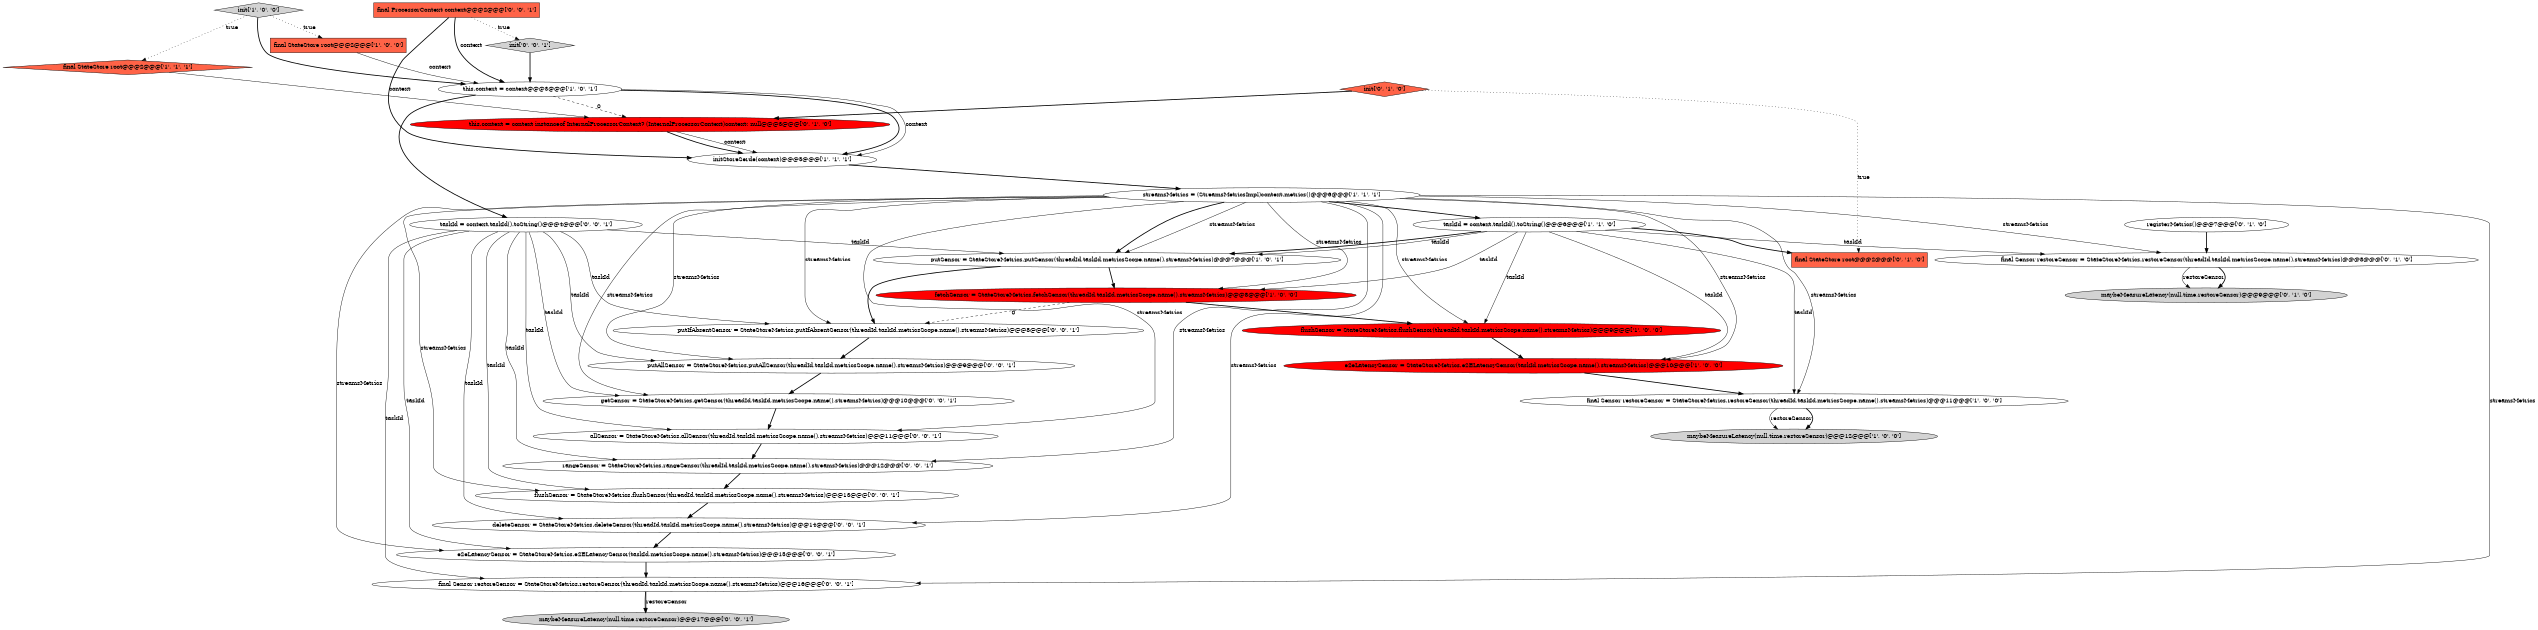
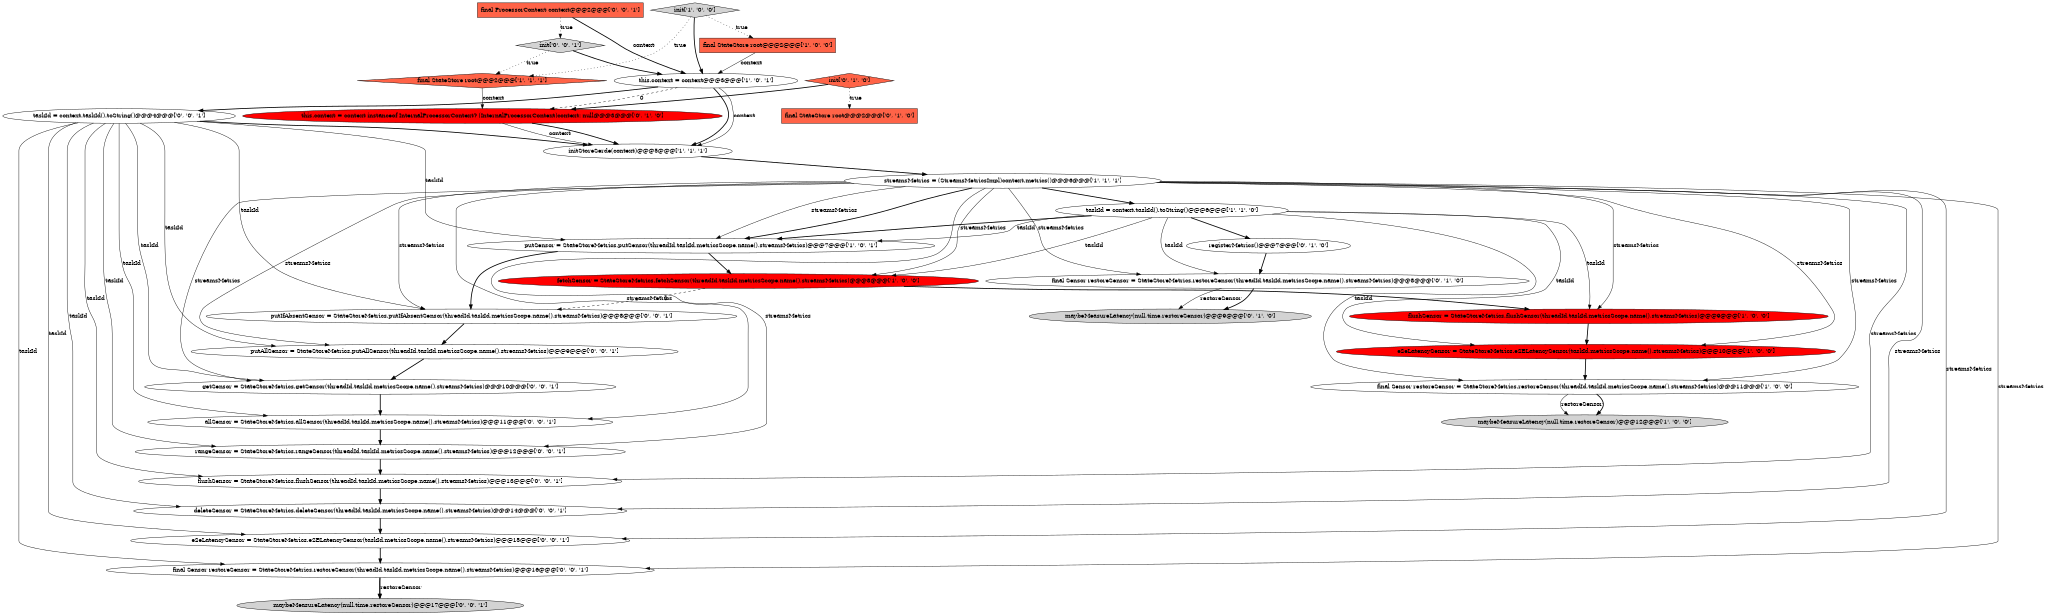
  digraph {
    node [fillcolor=white shape=ellipse style=filled]
    edge [style=solid]
    n1 [fillcolor=lightgray label="init['1', '0', '0']" shape=diamond]
    n2 [label="this.context = context@@@3@@@['1', '0', '1']"]
    n3 [fillcolor=tomato label="final StateStore root@@@2@@@['1', '1', '1']" shape=diamond]
    n4 [fillcolor=tomato label="final StateStore root@@@2@@@['1', '0', '0']" shape=box]
    n5 [fillcolor=red label="this.context = context instanceof InternalProcessorContext? (InternalProcessorContext)context: null@@@3@@@['0', '1', '0']"]
    n6 [label="initStoreSerde(context)@@@5@@@['1', '1', '1']"]
    n7 [label="taskId = context.taskId().toString()@@@4@@@['0', '0', '1']"]
    n8 [label="putSensor = StateStoreMetrics.putSensor(threadId,taskId,metricsScope,name(),streamsMetrics)@@@7@@@['1', '0', '1']"]
    n9 [label="putIfAbsentSensor = StateStoreMetrics.putIfAbsentSensor(threadId,taskId,metricsScope,name(),streamsMetrics)@@@8@@@['0', '0', '1']"]
    n10 [fillcolor=red label="fetchSensor = StateStoreMetrics.fetchSensor(threadId,taskId,metricsScope,name(),streamsMetrics)@@@8@@@['1', '0', '0']"]
    n11 [label="putAllSensor = StateStoreMetrics.putAllSensor(threadId,taskId,metricsScope,name(),streamsMetrics)@@@9@@@['0', '0', '1']"]
    n12 [fillcolor=red label="flushSensor = StateStoreMetrics.flushSensor(threadId,taskId,metricsScope,name(),streamsMetrics)@@@9@@@['1', '0', '0']"]
    n13 [fillcolor=tomato label="final ProcessorContext context@@@2@@@['0', '0', '1']" shape=box]
    n14 [fillcolor=lightgray label="init['0', '0', '1']" shape=diamond]
    n15 [label="flushSensor = StateStoreMetrics.flushSensor(threadId,taskId,metricsScope,name(),streamsMetrics)@@@13@@@['0', '0', '1']"]
    n16 [label="deleteSensor = StateStoreMetrics.deleteSensor(threadId,taskId,metricsScope,name(),streamsMetrics)@@@14@@@['0', '0', '1']"]
    n17 [label="e2eLatencySensor = StateStoreMetrics.e2ELatencySensor(taskId,metricsScope,name(),streamsMetrics)@@@15@@@['0', '0', '1']"]
    n18 [label="getSensor = StateStoreMetrics.getSensor(threadId,taskId,metricsScope,name(),streamsMetrics)@@@10@@@['0', '0', '1']"]
    n19 [label="allSensor = StateStoreMetrics.allSensor(threadId,taskId,metricsScope,name(),streamsMetrics)@@@11@@@['0', '0', '1']"]
    n20 [label="rangeSensor = StateStoreMetrics.rangeSensor(threadId,taskId,metricsScope,name(),streamsMetrics)@@@12@@@['0', '0', '1']"]
    n21 [fillcolor=red label="e2eLatencySensor = StateStoreMetrics.e2ELatencySensor(taskId,metricsScope,name(),streamsMetrics)@@@10@@@['1', '0', '0']"]
    n22 [label="final Sensor restoreSensor = StateStoreMetrics.restoreSensor(threadId,taskId,metricsScope,name(),streamsMetrics)@@@11@@@['1', '0', '0']"]
    n23 [fillcolor=lightgray label="maybeMeasureLatency(null,time,restoreSensor)@@@12@@@['1', '0', '0']"]
    n24 [label="streamsMetrics = (StreamsMetricsImpl)context.metrics()@@@6@@@['1', '1', '1']"]
    n25 [label="final Sensor restoreSensor = StateStoreMetrics.restoreSensor(threadId,taskId,metricsScope,name(),streamsMetrics)@@@16@@@['0', '0', '1']"]
    n26 [label="final Sensor restoreSensor = StateStoreMetrics.restoreSensor(threadId,taskId,metricsScope,name(),streamsMetrics)@@@8@@@['0', '1', '0']"]
    n27 [fillcolor=lightgray label="maybeMeasureLatency(null,time,restoreSensor)@@@9@@@['0', '1', '0']"]
    n28 [fillcolor=lightgray label="maybeMeasureLatency(null,time,restoreSensor)@@@17@@@['0', '0', '1']"]
    n29 [fillcolor=tomato label="init['0', '1', '0']" shape=diamond]
    n30 [fillcolor=tomato label="final StateStore root@@@2@@@['0', '1', '0']" shape=box]
    n31 [label="registerMetrics()@@@7@@@['0', '1', '0']"]
    n32 [label="taskId = context.taskId().toString()@@@6@@@['1', '1', '0']"]
    n1 -> n2 [style=bold]
    n1 -> n3 [label=true style=dotted]
    n1 -> n4 [label=true style=dotted]
    n2 -> n5 [label=0 style=dashed]
    n2 -> n6 [style=bold]
    n2 -> n6 [label=context]
    n2 -> n7 [style=bold]
    n3 -> n5 [label=context]
    n4 -> n2 [label=context]
    n5 -> n6 [label=context]
    n5 -> n6 [style=bold]
    n6 -> n24 [style=bold]
-   n13 -> n6 [style=bold]
+   n7 -> n6 [style=bold]
    n7 -> n8 [label=taskId]
    n7 -> n9 [label=taskId]
    n7 -> n11 [label=taskId]
    n7 -> n15 [label=taskId]
    n7 -> n16 [label=taskId]
    n7 -> n17 [label=taskId]
    n7 -> n18 [label=taskId]
    n7 -> n19 [label=taskId]
    n7 -> n20 [label=taskId]
    n7 -> n25 [label=taskId]
    n8 -> n9 [style=bold]
    n8 -> n10 [style=bold]
    n9 -> n11 [style=bold]
    n10 -> n9 [label=0 style=dashed]
    n10 -> n12 [style=bold]
    n11 -> n18 [style=bold]
    n12 -> n21 [style=bold]
    n13 -> n2 [label=context style=bold]
    n13 -> n14 [label=true style=dotted]
    n14 -> n2 [style=bold]
+   n14 -> n3 [label=true style=dotted]
    n15 -> n16 [style=bold]
    n16 -> n17 [style=bold]
    n17 -> n25 [style=bold]
    n18 -> n19 [style=bold]
    n19 -> n20 [style=bold]
    n20 -> n15 [style=bold]
    n21 -> n22 [style=bold]
    n22 -> n23 [label=restoreSensor]
    n22 -> n23 [style=bold]
    n24 -> n8 [label=streamsMetrics]
    n24 -> n8 [style=bold]
    n24 -> n9 [label=streamsMetrics]
    n24 -> n10 [label=streamsMetrics]
    n24 -> n11 [label=streamsMetrics]
    n24 -> n12 [label=streamsMetrics]
    n24 -> n15 [label=streamsMetrics]
    n24 -> n16 [label=streamsMetrics]
    n24 -> n17 [label=streamsMetrics]
    n24 -> n18 [label=streamsMetrics]
    n24 -> n19 [label=streamsMetrics]
    n24 -> n20 [label=streamsMetrics]
    n24 -> n21 [label=streamsMetrics]
    n24 -> n22 [label=streamsMetrics]
    n24 -> n25 [label=streamsMetrics]
    n24 -> n26 [label=streamsMetrics]
    n24 -> n32 [style=bold]
    n25 -> n28 [style=bold]
    n25 -> n28 [label=restoreSensor]
    n26 -> n27 [label=restoreSensor]
    n26 -> n27 [style=bold]
    n29 -> n5 [style=bold]
    n29 -> n30 [label=true style=dotted]
    n31 -> n26 [style=bold]
    n32 -> n8 [style=bold]
    n32 -> n8 [label=taskId]
    n32 -> n10 [label=taskId]
    n32 -> n12 [label=taskId]
    n32 -> n21 [label=taskId]
    n32 -> n22 [label=taskId]
    n32 -> n26 [label=taskId]
-   n32 -> n30 [style=bold]
+   n32 -> n31 [style=bold]
  }
